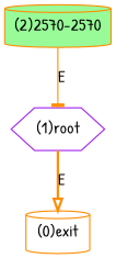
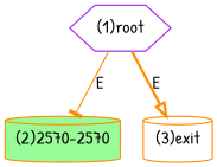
  digraph {
    fontname="Patrick Hand"
    node [color=darkorange fillcolor=white fontname="Patrick Hand" shape=cylinder style=filled]
    edge [color=darkorange fontname="Patrick Hand"]
    n1 [color=purple label="(1)root" shape=hexagon]
    n2 [fillcolor=palegreen label="(2)2570-2570"]
-   n3 [label="(0)exit"]
-   n2 -> n1 [arrowhead=tee label=E style=solid]
+   n3 [label="(3)exit"]
+   n1 -> n2 [arrowhead=tee label=E style=solid]
    n1 -> n3 [arrowhead=onormal label=E style=bold]
  }
